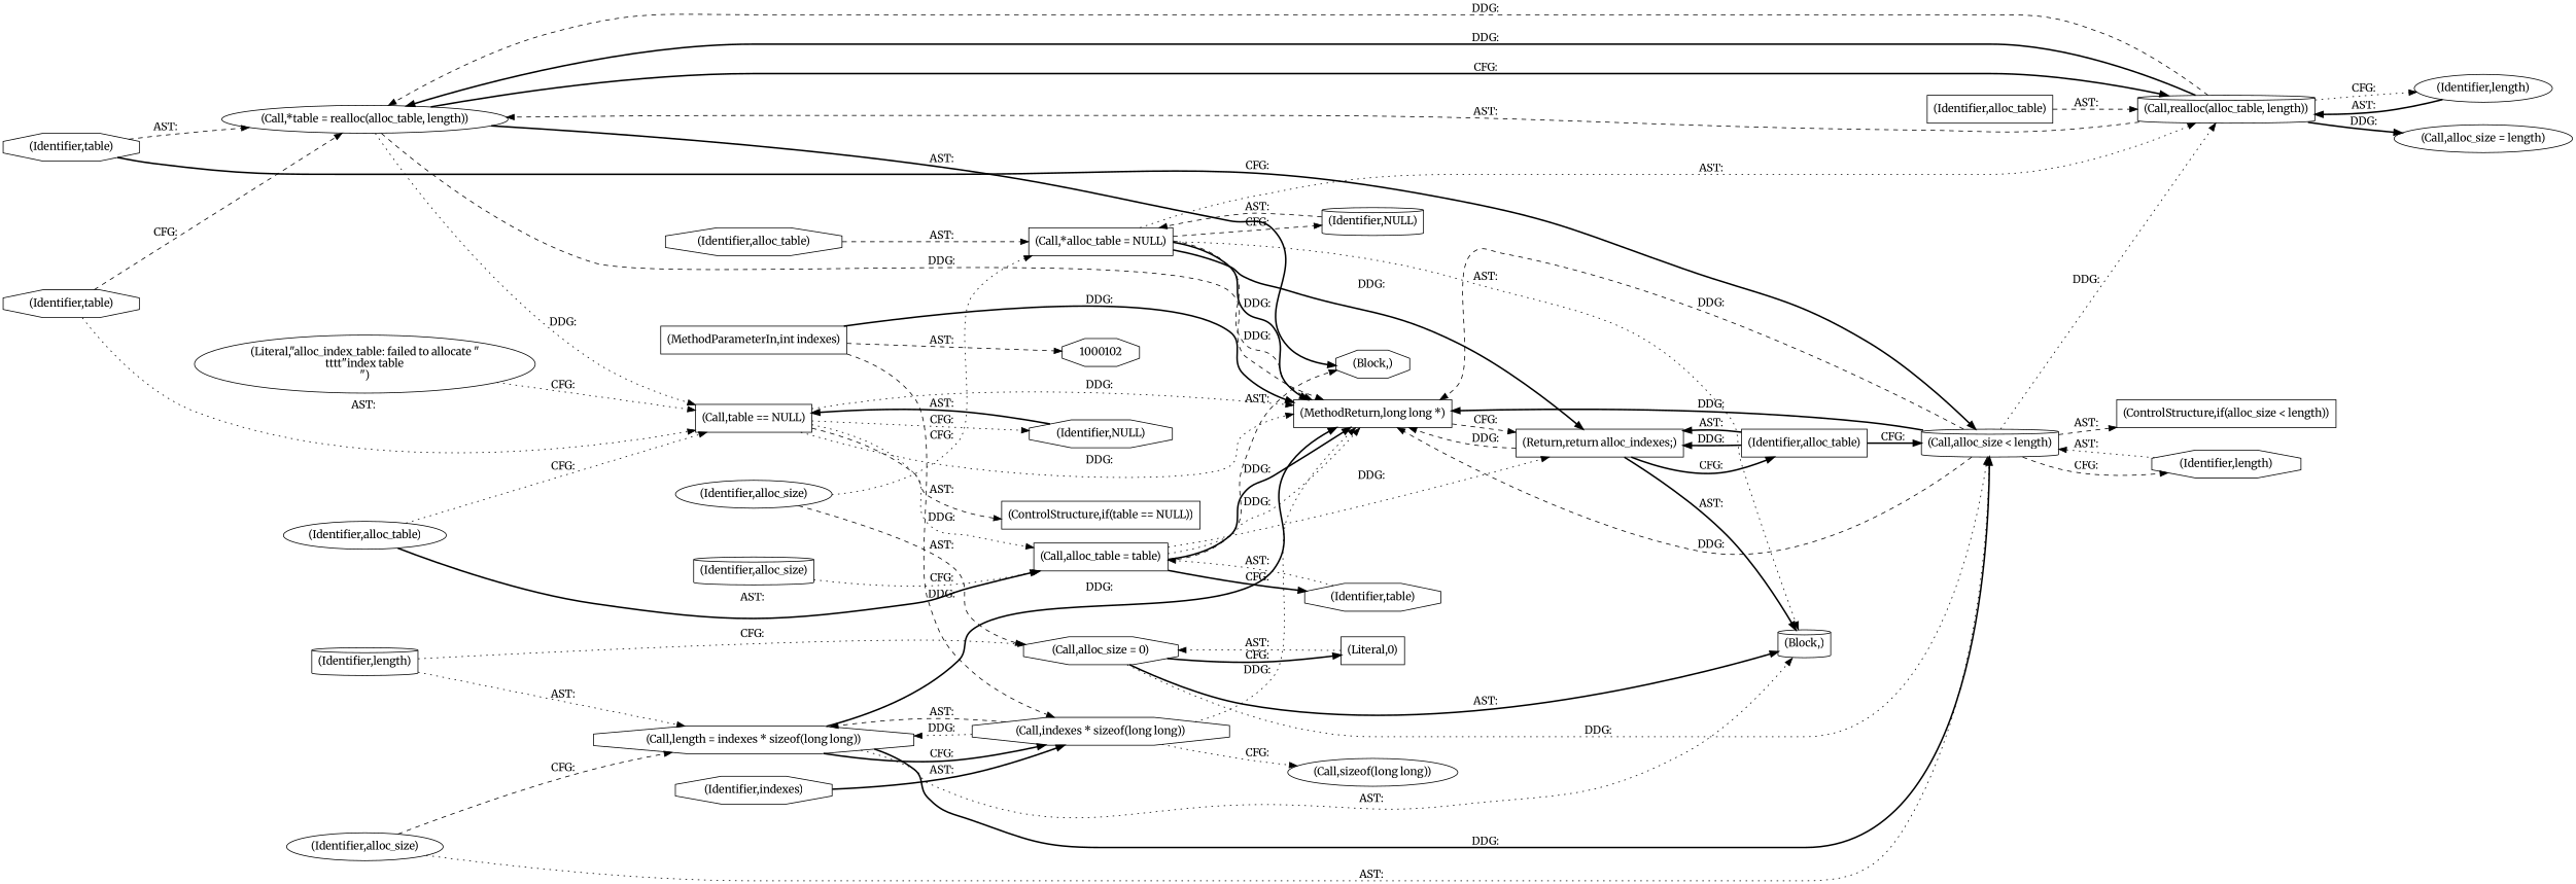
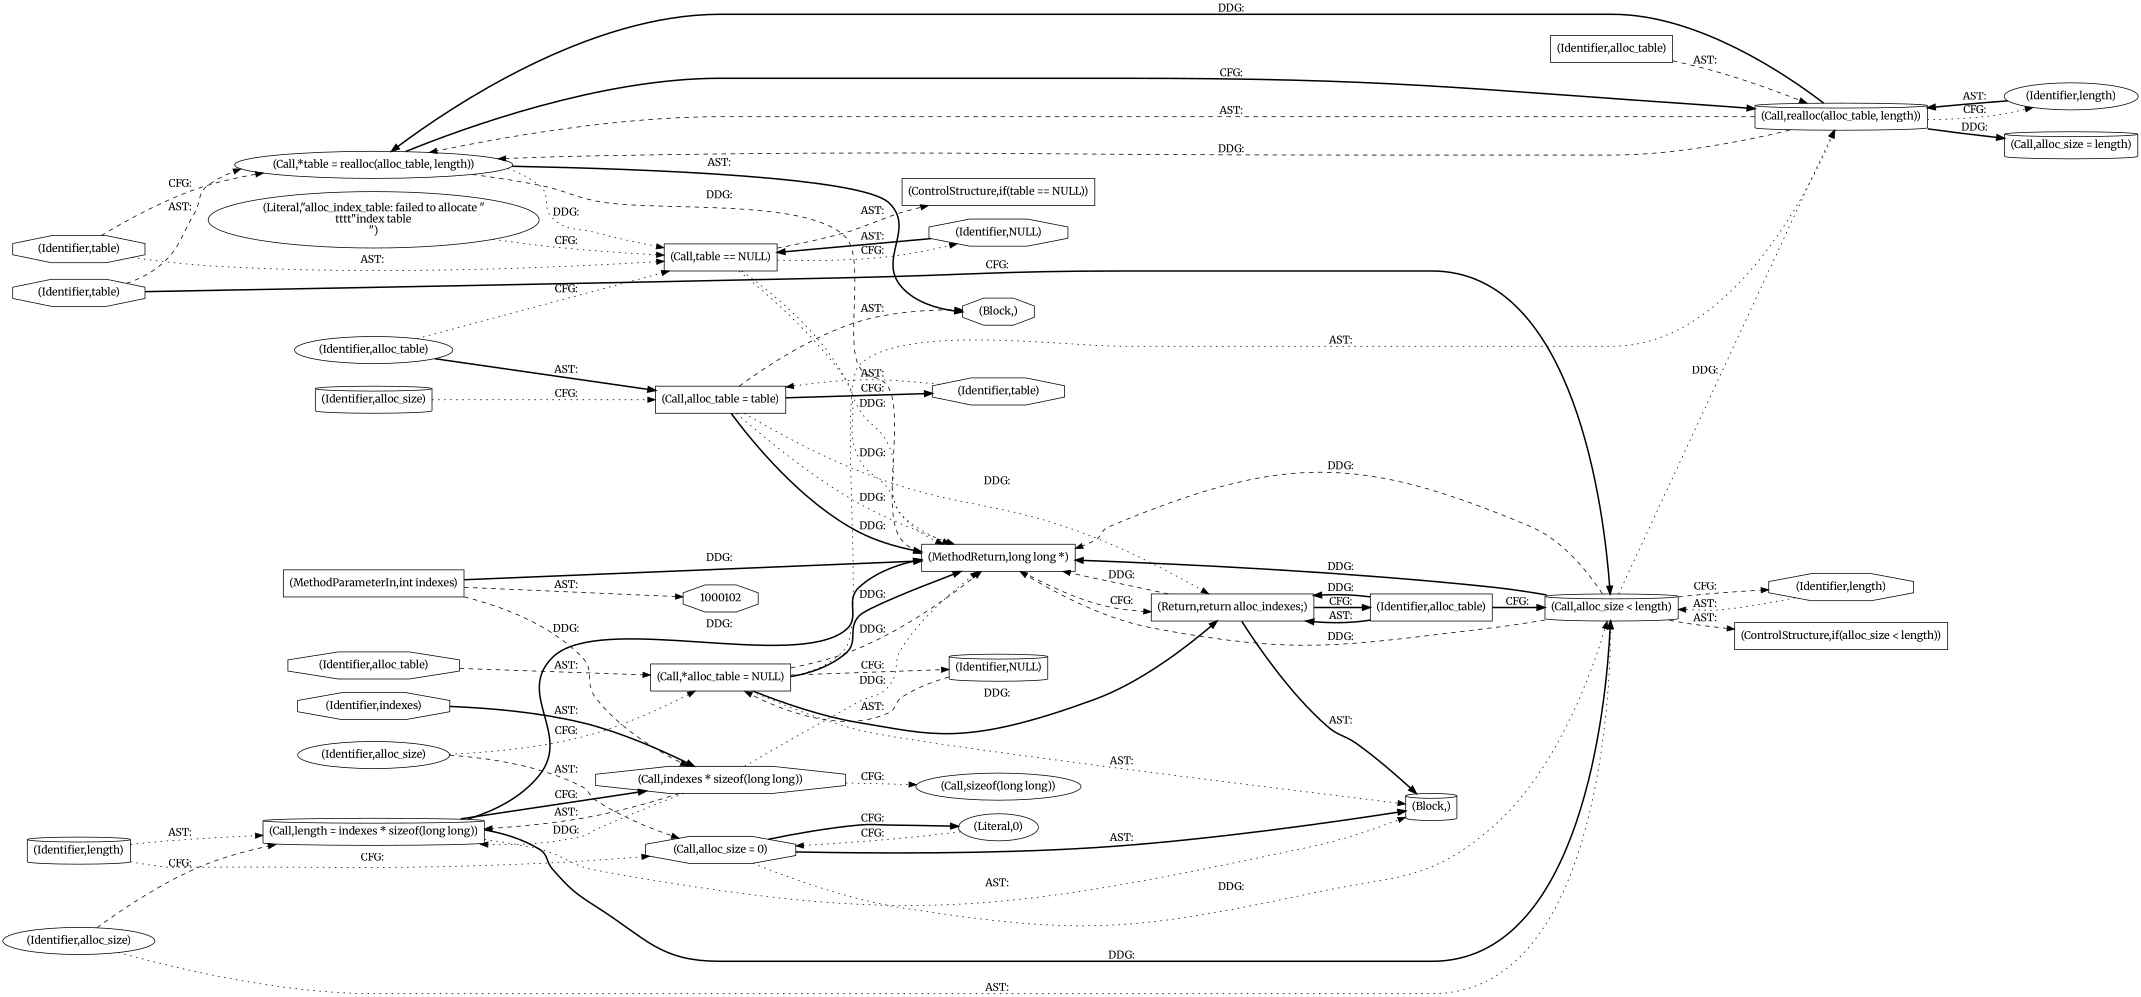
  digraph {
    fontname=Merriweather
    rankdir=LR
    node [fontname=Merriweather shape=octagon]
    edge [fontname=Merriweather style=dotted]
    n1 [label="(Call,*table = realloc(alloc_table, length))" shape=ellipse]
    n2 [label="(Call,realloc(alloc_table, length))" shape=cylinder]
    n3 [label="(Call,table == NULL)" shape=box]
    n4 [label="(MethodReturn,long long *)" shape=box]
    n5 [label="(Block,)"]
    n6 [label="(Identifier,length)" shape=ellipse]
-   n7 [label="(Call,alloc_size = length)" shape=ellipse]
+   n7 [label="(Call,alloc_size = length)" shape=cylinder]
    n8 [label="(Call,alloc_table = table)" shape=box]
    n9 [label="(Identifier,NULL)"]
    n10 [label="(ControlStructure,if(table == NULL))" shape=box]
    n11 [label="(Return,return alloc_indexes;)" shape=box]
    n12 [label="(Call,*alloc_table = NULL)" shape=box]
    n13 [label="(Identifier,NULL)" shape=cylinder]
    n14 [label="(Block,)" shape=cylinder]
    n15 [label="(Identifier,alloc_table)" shape=box]
    n16 [label="(Call,alloc_size < length)" shape=cylinder]
    n17 [label="(ControlStructure,if(alloc_size < length))" shape=box]
    n18 [label="(Identifier,length)"]
    n19 [label="(Call,alloc_size = 0)"]
-   n20 [label="(Literal,0)" shape=box]
-   n21 [label="(Call,length = indexes * sizeof(long long))"]
+   n20 [label="(Literal,0)" shape=ellipse]
+   n21 [label="(Call,length = indexes * sizeof(long long))" shape=cylinder]
    n22 [label="(Call,indexes * sizeof(long long))"]
    n23 [label="(Call,sizeof(long long))" shape=ellipse]
    n24 [label="(MethodParameterIn,int indexes)" shape=box]
    1000102
    n26 [label="(Identifier,table)"]
    n27 [label="(Literal,\"alloc_index_table: failed to allocate \"\n\t\t\t\t\"index table\n\")" shape=ellipse]
    n28 [label="(Identifier,table)"]
    n29 [label="(Identifier,alloc_size)" shape=ellipse]
    n30 [label="(Identifier,table)"]
    n31 [label="(Identifier,alloc_table)" shape=ellipse]
    n32 [label="(Identifier,alloc_table)" shape=box]
    n33 [label="(Identifier,alloc_table)"]
    n34 [label="(Identifier,length)" shape=cylinder]
    n35 [label="(Identifier,indexes)"]
    n36 [label="(Identifier,alloc_size)" shape=ellipse]
    n37 [label="(Identifier,alloc_size)" shape=cylinder]
    n1 -> n2 [label="CFG: " style=bold]
    n1 -> n3 [label="DDG: "]
    n1 -> n4 [label="DDG: " style=dashed]
    n1 -> n5 [label="AST: " style=bold]
    n2 -> n1 [label="AST: " style=dashed]
    n2 -> n1 [label="DDG: " style=dashed]
    n2 -> n1 [label="DDG: " style=bold]
    n2 -> n6 [label="CFG: "]
    n2 -> n7 [label="DDG: " style=bold]
    n3 -> n4 [label="DDG: "]
    n3 -> n4 [label="DDG: "]
-   n3 -> n8 [label="DDG: "]
    n3 -> n9 [label="CFG: "]
    n3 -> n10 [label="AST: " style=dashed]
    n4 -> n11 [label="CFG: " style=dashed]
    n6 -> n2 [label="AST: " style=bold]
    n8 -> n4 [label="DDG: " style=bold]
    n8 -> n4 [label="DDG: "]
    n8 -> n5 [label="AST: " style=dashed]
    n8 -> n11 [label="DDG: "]
    n8 -> n26 [label="CFG: " style=bold]
    n9 -> n3 [label="AST: " style=bold]
    n11 -> n4 [label="DDG: " style=dashed]
    n11 -> n14 [label="AST: " style=bold]
    n11 -> n15 [label="CFG: " style=bold]
    n12 -> n2 [label="AST: "]
    n12 -> n4 [label="DDG: " style=bold]
    n12 -> n4 [label="DDG: " style=dashed]
    n12 -> n11 [label="DDG: " style=bold]
    n12 -> n13 [label="CFG: " style=dashed]
    n12 -> n14 [label="AST: "]
    n13 -> n12 [label="AST: " style=dashed]
    n15 -> n11 [label="AST: " style=bold]
    n15 -> n11 [label="DDG: " style=bold]
    n15 -> n16 [label="CFG: " style=bold]
    n16 -> n2 [label="DDG: "]
    n16 -> n4 [label="DDG: " style=dashed]
    n16 -> n4 [label="DDG: " style=bold]
    n16 -> n4 [label="DDG: " style=dashed]
    n16 -> n17 [label="AST: " style=dashed]
    n16 -> n18 [label="CFG: " style=dashed]
    n18 -> n16 [label="AST: "]
    n19 -> n14 [label="AST: " style=bold]
    n19 -> n16 [label="DDG: "]
    n19 -> n20 [label="CFG: " style=bold]
-   n20 -> n19 [label="AST: "]
+   n20 -> n19 [label="CFG: "]
    n21 -> n4 [label="DDG: " style=bold]
    n21 -> n14 [label="AST: "]
    n21 -> n16 [label="DDG: " style=bold]
    n21 -> n22 [label="CFG: " style=bold]
    n22 -> n4 [label="DDG: "]
    n22 -> n21 [label="AST: " style=dashed]
    n22 -> n21 [label="DDG: "]
    n22 -> n23 [label="CFG: "]
    n24 -> n4 [label="DDG: " style=bold]
    n24 -> n22 [label="DDG: " style=dashed]
    n24 -> 1000102 [label="AST: " style=dashed]
    n26 -> n8 [label="AST: "]
    n27 -> n3 [label="CFG: "]
    n28 -> n1 [label="AST: " style=dashed]
    n28 -> n16 [label="CFG: " style=bold]
    n29 -> n12 [label="CFG: "]
    n29 -> n19 [label="AST: " style=dashed]
    n30 -> n1 [label="CFG: " style=dashed]
    n30 -> n3 [label="AST: "]
    n31 -> n3 [label="CFG: "]
    n31 -> n8 [label="AST: " style=bold]
    n32 -> n2 [label="AST: " style=dashed]
    n33 -> n12 [label="AST: " style=dashed]
    n34 -> n19 [label="CFG: "]
    n34 -> n21 [label="AST: "]
    n35 -> n22 [label="AST: " style=bold]
    n36 -> n16 [label="AST: "]
    n36 -> n21 [label="CFG: " style=dashed]
    n37 -> n8 [label="CFG: "]
  }
